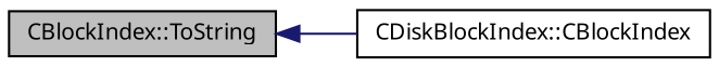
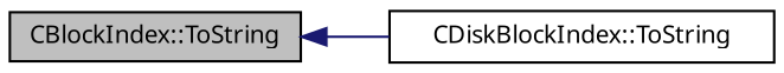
  digraph {
    rankdir=LR
    fontname="Noto Sans"
    node [color=black fontname="Noto Sans" fontsize=10 shape=record style=filled]
    n1 [fillcolor=grey75 fontcolor=black height=0.2 label="CBlockIndex::ToString" width=0.4]
-   n2 [fillcolor=white height=0.2 label="CDiskBlockIndex::CBlockIndex" width=0.4]
+   n2 [fillcolor=white height=0.2 label="CDiskBlockIndex::ToString" width=0.4]
    n1 -> n2 [color=midnightblue dir=back fontname="Noto Sans" fontsize=10 labelfontname=Helvetica labelfontsize=10 style=solid]
  }
